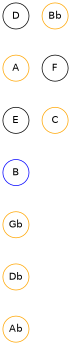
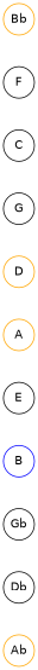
  graph {
    mindist=.1
    node [color=orange fontname=Helvetica margin=0 shape=circle]
    edge [style=invis]
    B [color=blue]
    E [color=""]
-   Gb
-   Db
+   Gb [color=black]
+   Db [color=""]
    Ab
    Bb
    F [color=black]
-   C
-   D [color=black]
+   C [color=black]
+   G [color=""]
+   D
    A
    subgraph sub_1 {
      B
      E
      Gb
      Db
      Ab
      Bb
      F
      C
+     G
      D
      A
    }
    B -- Gb
    E -- B
    Gb -- Db
    Db -- Ab
    Bb -- F
    F -- C
+   C -- G
+   G -- D
    D -- A
    A -- E
  }
